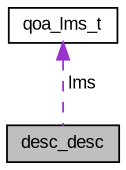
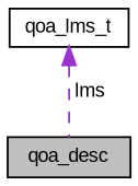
  digraph {
    fontname="Liberation Sans"
    node [color=black fontname="Liberation Sans" fontsize=10 shape=record style=filled]
-   n1 [fillcolor=grey75 fontcolor=black height=0.2 label=desc_desc width=0.4]
+   n1 [fillcolor=grey75 fontcolor=black height=0.2 label=qoa_desc width=0.4]
    n2 [fillcolor=white height=0.2 label=qoa_lms_t width=0.4]
    n2 -> n1 [color=darkorchid3 dir=back fontname="Liberation Sans" fontsize=10 label=" lms" labelfontname=Helvetica labelfontsize=10 style=dashed]
  }
